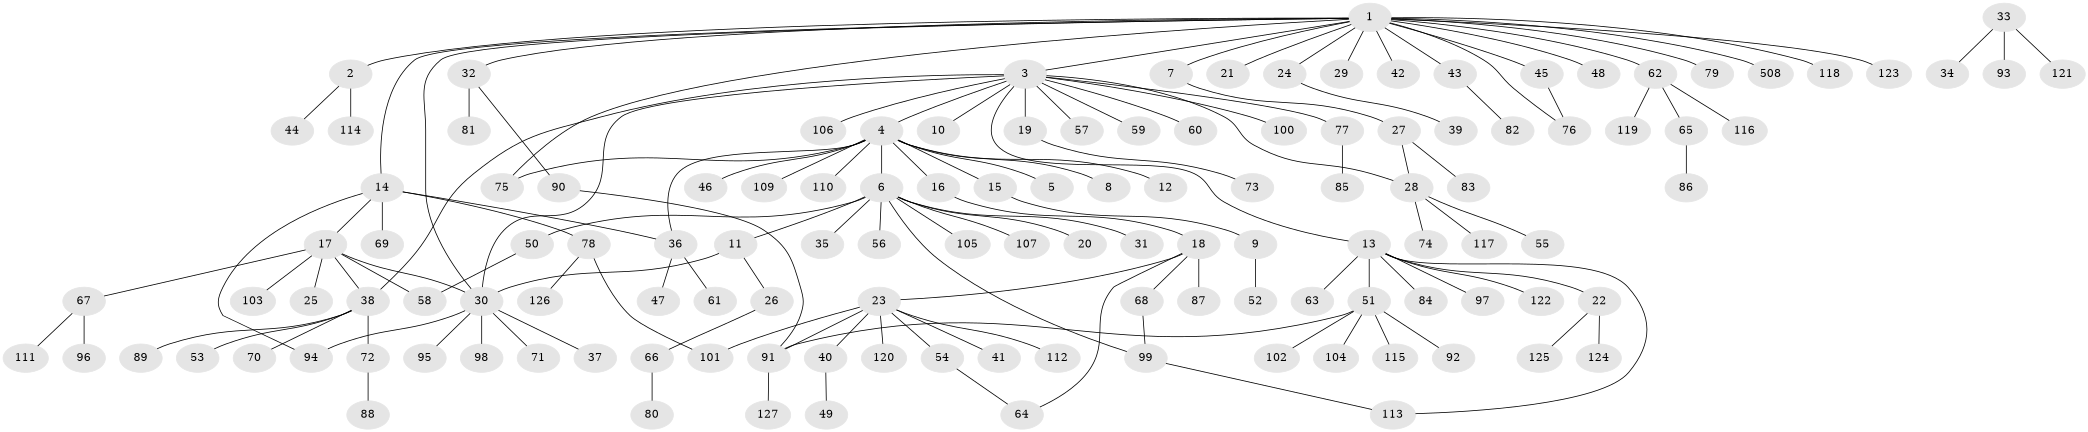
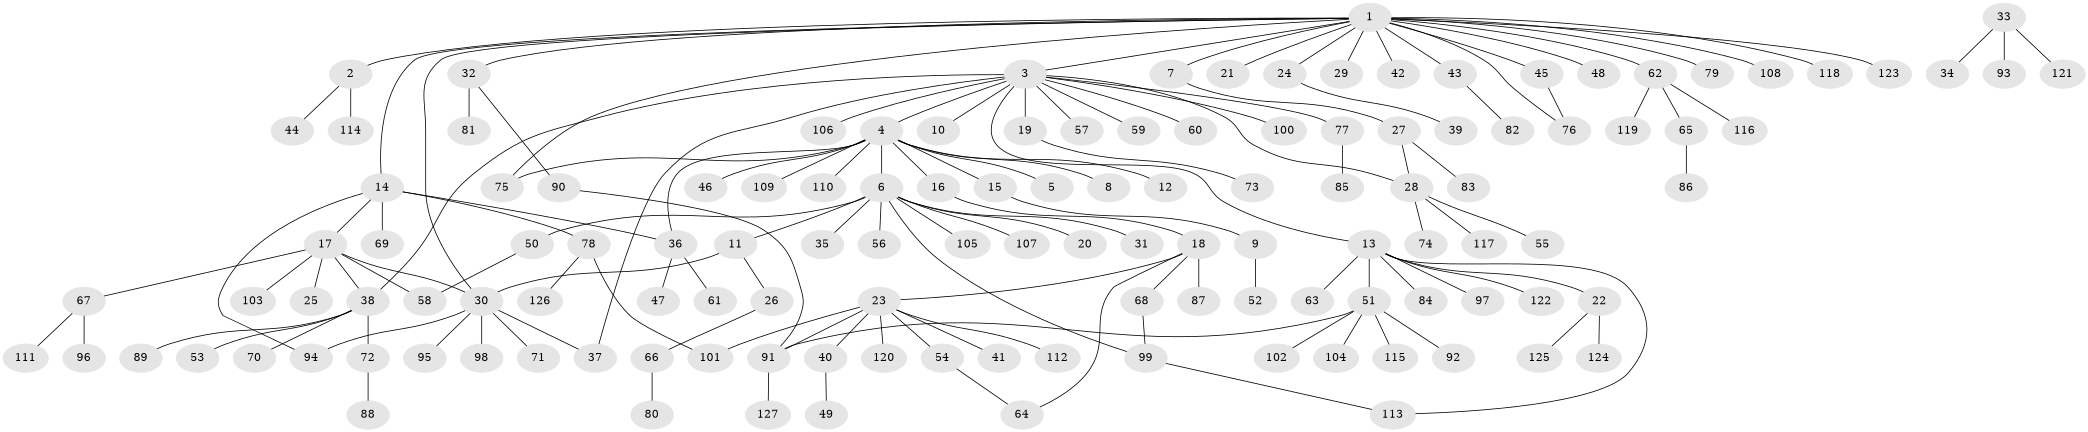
  graph {
    node [color=gray90 style=filled]
    1
    2
    3
    7
    14
    21
    24
    29
    30
    32
    42
    43
    45
    48
    62
    75
    76
    79
-   108 [label=508]
+   108
    118
    123
    44
    114
    4
    10
    13
    19
    28
    38
    57
    59
    60
    77
    100
    106
    27
    36
    17
    69
    78
    94
    39
    37
    71
    95
    98
    81
    90
    82
    65
    116
    119
    5
    6
    8
    12
    15
    16
    46
    109
    110
    22
    51
    63
    84
    97
    113
    122
    73
    55
    74
    117
    53
    70
    72
    89
    85
    11
    20
    31
    35
    50
    56
    99
    105
    107
    9
    18
    47
    61
    52
    26
    58
    83
    66
    124
    125
    91
    92
    102
    104
    115
    25
    67
    103
    101
    126
    23
    64
    68
    87
    96
    111
    40
    41
    54
    112
    120
    49
    127
    80
    33
    34
    93
    121
    88
    86
    1 -- 2
    1 -- 3
    1 -- 7
    1 -- 14
    1 -- 21
    1 -- 24
    1 -- 29
    1 -- 30
    1 -- 32
    1 -- 42
    1 -- 43
    1 -- 45
    1 -- 48
    1 -- 62
    1 -- 75
    1 -- 76
    1 -- 79
    1 -- 108
    1 -- 118
    1 -- 123
    2 -- 44
    2 -- 114
-   3 -- 30
+   3 -- 37
    3 -- 4
    3 -- 10
    3 -- 13
    3 -- 19
    3 -- 28
    3 -- 38
    3 -- 57
    3 -- 59
    3 -- 60
    3 -- 77
    3 -- 100
    3 -- 106
    7 -- 27
    14 -- 36
    14 -- 17
    14 -- 69
    14 -- 78
    14 -- 94
    24 -- 39
    30 -- 94
    30 -- 37
    30 -- 71
    30 -- 95
    30 -- 98
    32 -- 81
    32 -- 90
    43 -- 82
    45 -- 76
    62 -- 65
    62 -- 116
    62 -- 119
    4 -- 75
    4 -- 36
    4 -- 5
    4 -- 6
    4 -- 8
    4 -- 12
    4 -- 15
    4 -- 16
    4 -- 46
    4 -- 109
    4 -- 110
    13 -- 22
    13 -- 51
    13 -- 63
    13 -- 84
    13 -- 97
    13 -- 113
    13 -- 122
    19 -- 73
    28 -- 55
    28 -- 74
    28 -- 117
    38 -- 53
    38 -- 70
    38 -- 72
    38 -- 89
    77 -- 85
    27 -- 28
    27 -- 83
    36 -- 47
    36 -- 61
    17 -- 30
    17 -- 38
    17 -- 58
    17 -- 25
    17 -- 67
    17 -- 103
    78 -- 101
    78 -- 126
    90 -- 91
    65 -- 86
    6 -- 11
    6 -- 20
    6 -- 31
    6 -- 35
    6 -- 50
    6 -- 56
    6 -- 99
    6 -- 105
    6 -- 107
    15 -- 9
    16 -- 18
    22 -- 124
    22 -- 125
    51 -- 91
    51 -- 92
    51 -- 102
    51 -- 104
    51 -- 115
    72 -- 88
    11 -- 30
    11 -- 26
    50 -- 58
    99 -- 113
    9 -- 52
    18 -- 23
    18 -- 64
    18 -- 68
    18 -- 87
    26 -- 66
    66 -- 80
    91 -- 127
    67 -- 96
    67 -- 111
    23 -- 91
    23 -- 101
    23 -- 40
    23 -- 41
    23 -- 54
    23 -- 112
    23 -- 120
    68 -- 99
    40 -- 49
    54 -- 64
    33 -- 34
    33 -- 93
    33 -- 121
  }
